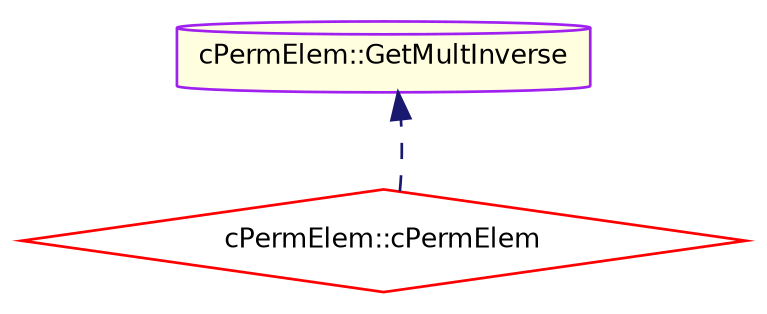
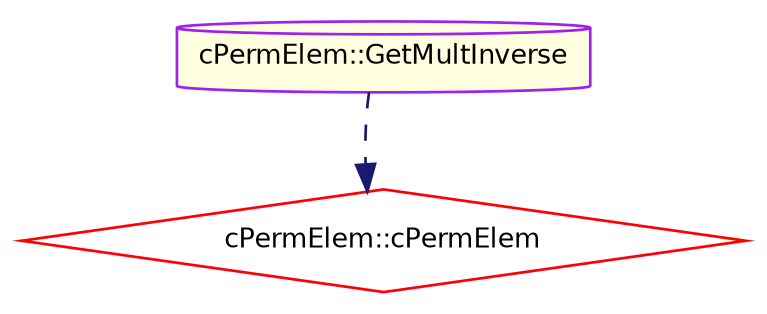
  digraph {
    rankdir=TB
    fontname="DejaVu Sans"
    node [fontname="DejaVu Sans" fontsize=10 style=filled]
    n1 [color=purple fillcolor=lightyellow fontcolor=black height=0.2 label="cPermElem::GetMultInverse" shape=cylinder width=0.4]
    n2 [color=red fillcolor=white height=0.2 label="cPermElem::cPermElem" shape=diamond width=0.4]
-   n2 -> n1 [color=midnightblue fontname="DejaVu Sans" fontsize=10 labelfontname=Helvetica labelfontsize=10 style=dashed]
+   n1 -> n2 [color=midnightblue fontname="DejaVu Sans" fontsize=10 labelfontname=Helvetica labelfontsize=10 style=dashed]
  }
